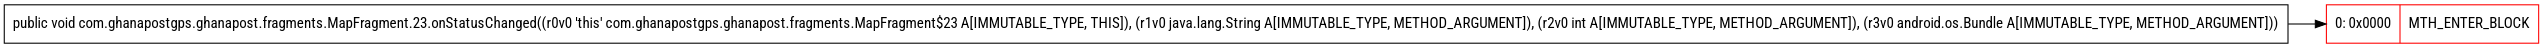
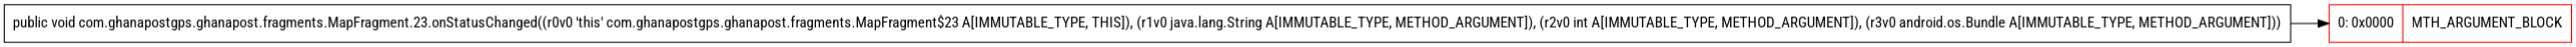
  digraph {
    rankdir=LR
    fontname="Roboto Condensed"
    node [shape=record fontname="Roboto Condensed"]
-   n1 [color=red label="{0\:\ 0x0000|MTH_ENTER_BLOCK\l}"]
+   n1 [color=red label="{0\:\ 0x0000|MTH_ARGUMENT_BLOCK\l}"]
    n2 [label="{public void com.ghanapostgps.ghanapost.fragments.MapFragment.23.onStatusChanged((r0v0 'this' com.ghanapostgps.ghanapost.fragments.MapFragment$23 A[IMMUTABLE_TYPE, THIS]), (r1v0 java.lang.String A[IMMUTABLE_TYPE, METHOD_ARGUMENT]), (r2v0 int A[IMMUTABLE_TYPE, METHOD_ARGUMENT]), (r3v0 android.os.Bundle A[IMMUTABLE_TYPE, METHOD_ARGUMENT])) }"]
    subgraph cluster_1 {
      label="R(0)"
    }
    n2 -> n1 [fontname="Roboto Condensed"]
  }
